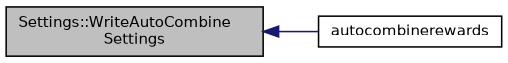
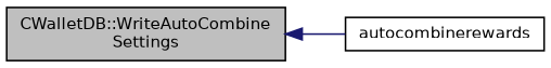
  digraph {
    rankdir=LR
    node [color=black fontname=Helvetica fontsize=10 shape=record style=filled]
-   n1 [fillcolor=grey75 fontcolor=black height=0.2 label="Settings::WriteAutoCombine\lSettings" width=0.4]
+   n1 [fillcolor=grey75 fontcolor=black height=0.2 label="CWalletDB::WriteAutoCombine\lSettings" width=0.4]
    n2 [fillcolor=white height=0.2 label=autocombinerewards width=0.4]
    n1 -> n2 [color=midnightblue dir=back fontname=Helvetica fontsize=10 labelfontname=Helvetica labelfontsize=10 style=solid]
  }
